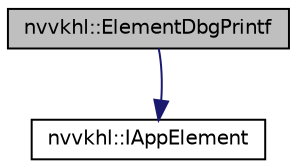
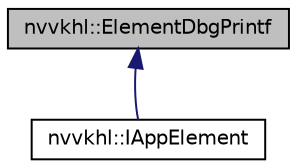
  digraph {
    node [color=black fontname=Helvetica fontsize=10 shape=record style=filled]
    n1 [fillcolor=grey75 fontcolor=black height=0.2 label="nvvkhl::ElementDbgPrintf" width=0.4]
    n2 [fillcolor=white height=0.2 label="nvvkhl::IAppElement" width=0.4]
-   n2 -> n1 [color=midnightblue dir=back fontname=Helvetica fontsize=10 labelfontname=Helvetica labelfontsize=10 style=solid]
+   n1 -> n2 [color=midnightblue dir=back fontname=Helvetica fontsize=10 labelfontname=Helvetica labelfontsize=10 style=solid]
  }
